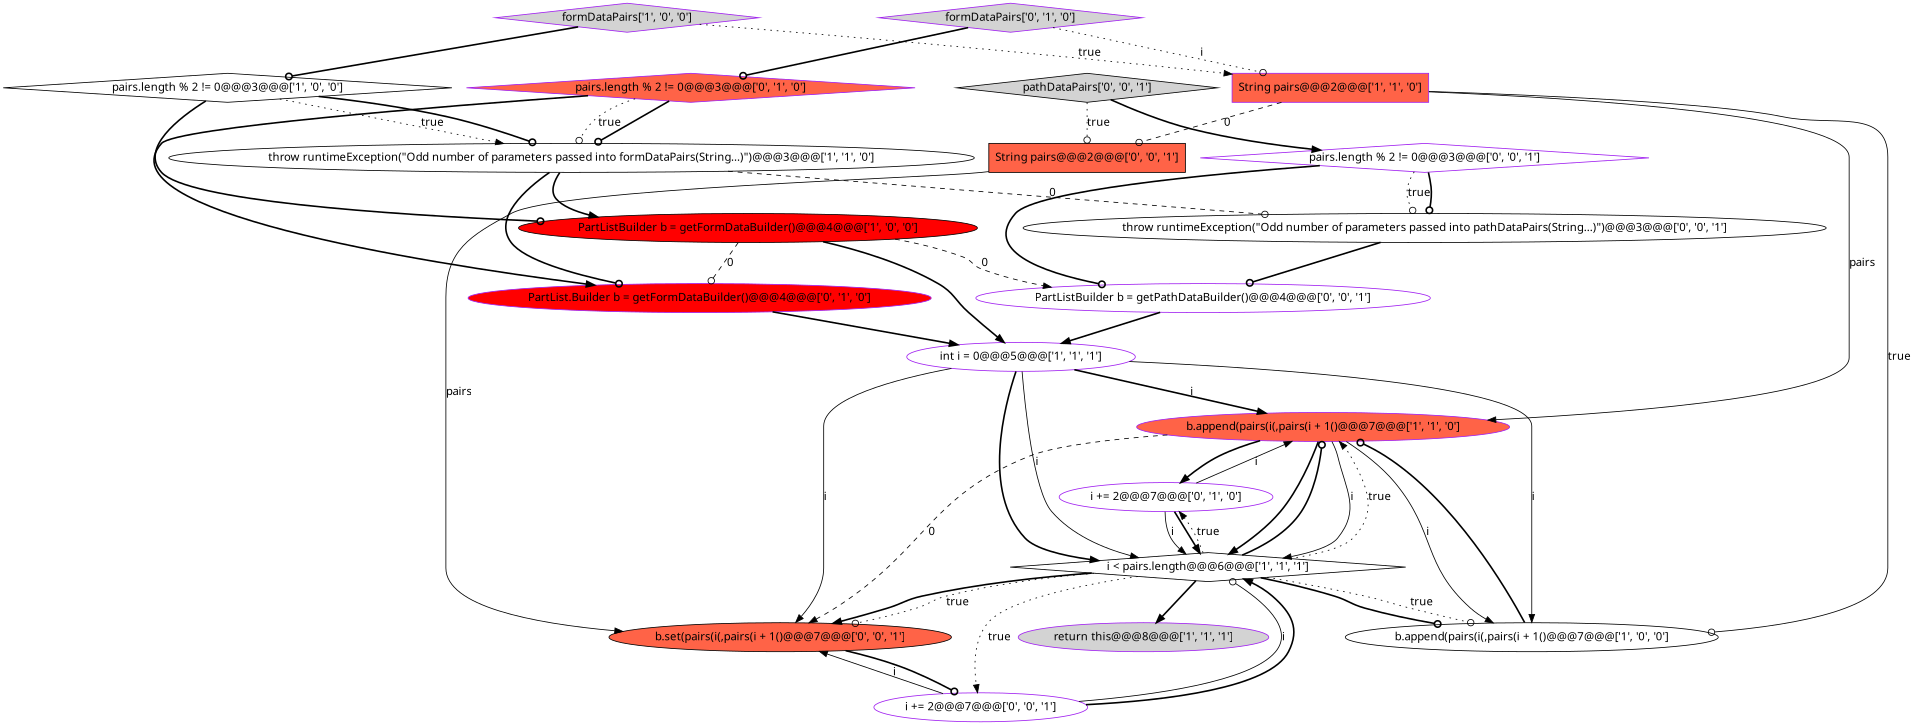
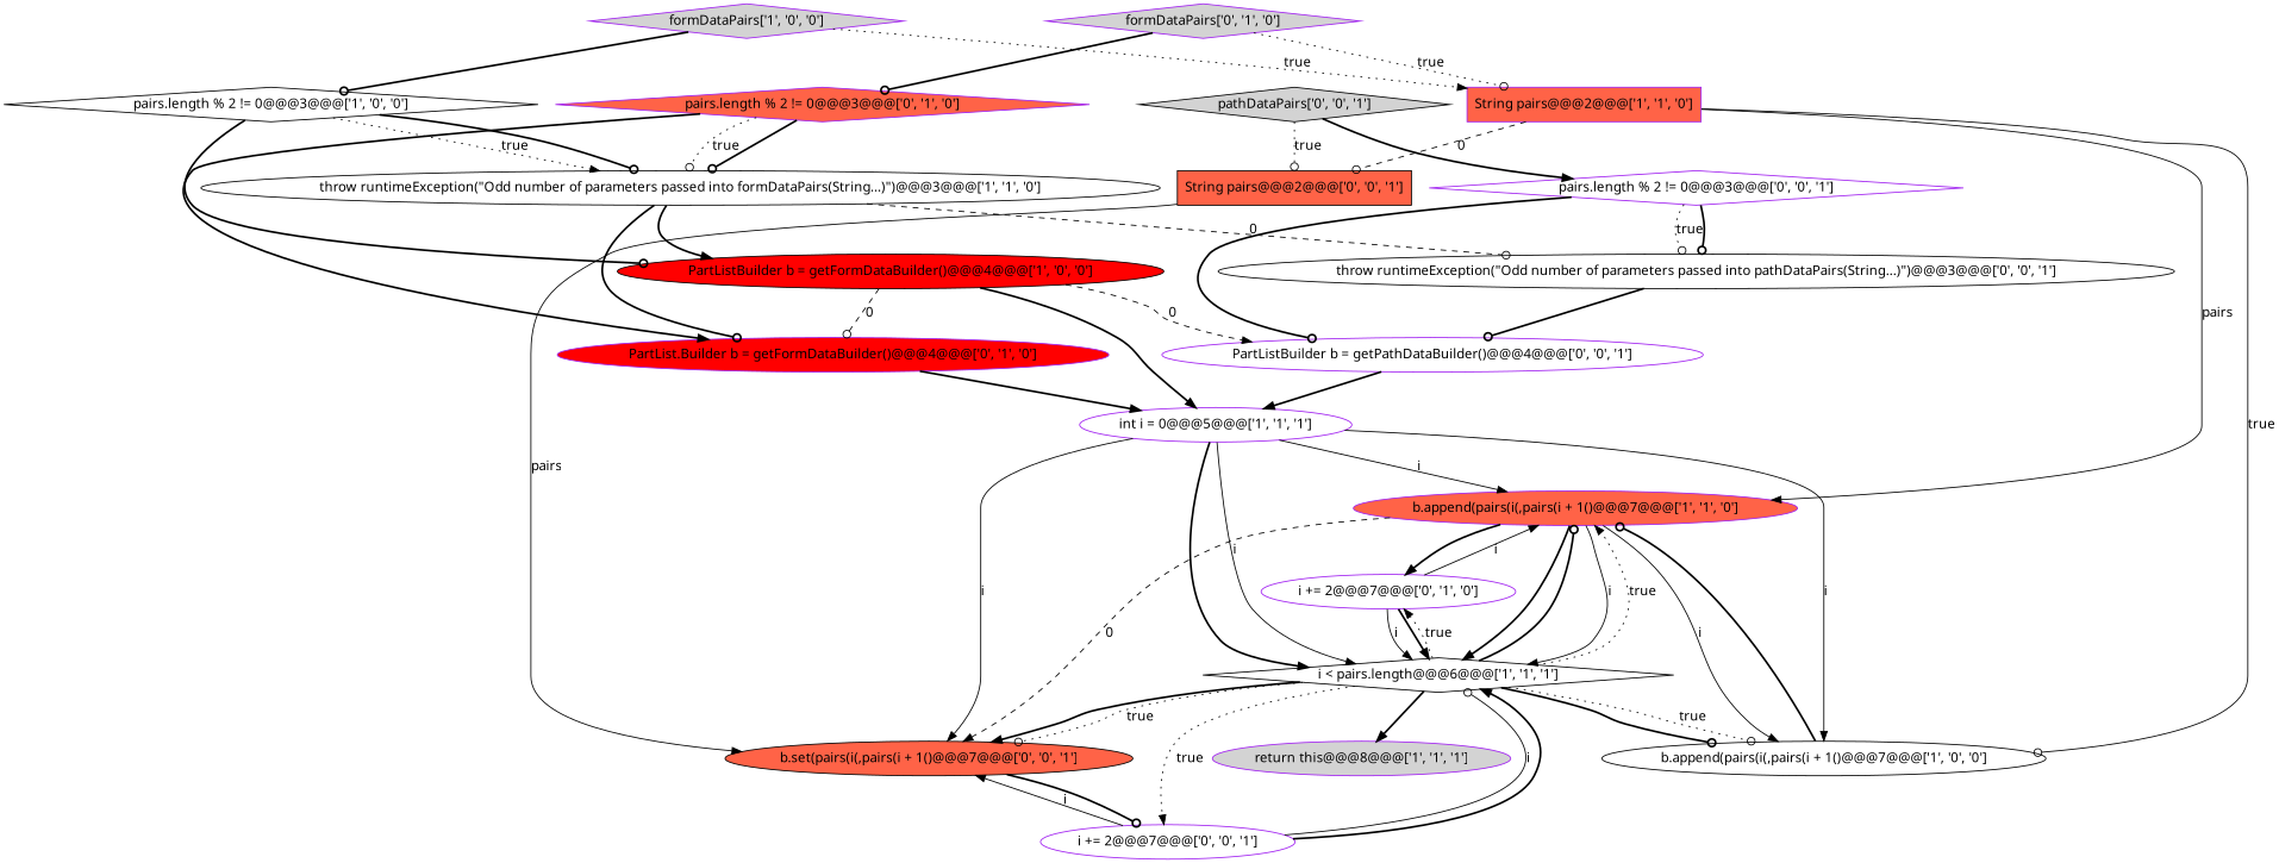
  digraph {
    fontname="Noto Sans"
    node [color=purple fillcolor=white fontname="Noto Sans" shape=ellipse style=filled]
    edge [arrowhead=normal fontname="Noto Sans" style=bold]
    n1 [fillcolor=lightgray label="formDataPairs['0', '1', '0']" shape=diamond]
    n2 [fillcolor=tomato label="String pairs@@@2@@@['1', '1', '0']" shape=box]
    n3 [fillcolor=tomato label="pairs.length % 2 != 0@@@3@@@['0', '1', '0']" shape=diamond]
    n4 [fillcolor=tomato label="b.append(pairs(i(,pairs(i + 1()@@@7@@@['1', '1', '0']"]
    n5 [color=black label="b.append(pairs(i(,pairs(i + 1()@@@7@@@['1', '0', '0']"]
    n6 [color=black fillcolor=tomato label="String pairs@@@2@@@['0', '0', '1']" shape=box]
    n7 [fillcolor=red label="PartList.Builder b = getFormDataBuilder()@@@4@@@['0', '1', '0']"]
    n8 [color=black label="throw runtimeException(\"Odd number of parameters passed into formDataPairs(String...)\")@@@3@@@['1', '1', '0']"]
    n9 [label="i += 2@@@7@@@['0', '1', '0']"]
    n10 [color=black label="i < pairs.length@@@6@@@['1', '1', '1']" shape=diamond]
    n11 [label="i += 2@@@7@@@['0', '0', '1']"]
    n12 [color=black fillcolor=tomato label="b.set(pairs(i(,pairs(i + 1()@@@7@@@['0', '0', '1']"]
    n13 [fillcolor=lightgray label="return this@@@8@@@['1', '1', '1']"]
    n14 [color=black label="throw runtimeException(\"Odd number of parameters passed into pathDataPairs(String...)\")@@@3@@@['0', '0', '1']"]
    n15 [label="PartListBuilder b = getPathDataBuilder()@@@4@@@['0', '0', '1']"]
    n16 [label="int i = 0@@@5@@@['1', '1', '1']"]
    n17 [label="pairs.length % 2 != 0@@@3@@@['0', '0', '1']" shape=diamond]
    n18 [color=black fillcolor=red label="PartListBuilder b = getFormDataBuilder()@@@4@@@['1', '0', '0']"]
    n19 [fillcolor=lightgray label="formDataPairs['1', '0', '0']" shape=diamond]
    n20 [color=black label="pairs.length % 2 != 0@@@3@@@['1', '0', '0']" shape=diamond]
    n21 [color=black fillcolor=lightgray label="pathDataPairs['0', '0', '1']" shape=diamond]
-   n1 -> n2 [arrowhead=odot label=i style=dotted]
+   n1 -> n2 [arrowhead=odot label=true style=dotted]
    n1 -> n3 [arrowhead=odot]
    n2 -> n4 [label=pairs style=solid]
    n2 -> n5 [arrowhead=odot label=true style=solid]
    n2 -> n6 [arrowhead=odot label=0 style=dashed]
    n3 -> n7
    n3 -> n8 [arrowhead=odot]
    n3 -> n8 [arrowhead=odot label=true style=dotted]
    n4 -> n5 [label=i style=solid]
    n4 -> n9
    n4 -> n10
    n4 -> n10 [label=i style=solid]
    n4 -> n12 [label=0 style=dashed]
    n5 -> n4 [arrowhead=odot]
    n6 -> n12 [label=pairs style=solid]
    n7 -> n16
    n8 -> n7 [arrowhead=odot]
    n8 -> n14 [arrowhead=odot label=0 style=dashed]
    n8 -> n18
    n9 -> n4 [label=i style=solid]
    n9 -> n10 [label=i style=solid]
    n9 -> n10
    n10 -> n4 [arrowhead=odot]
    n10 -> n4 [label=true style=dotted]
    n10 -> n5 [arrowhead=odot label=true style=dotted]
    n10 -> n5 [arrowhead=odot]
    n10 -> n9 [label=true style=dotted]
    n10 -> n11 [label=true style=dotted]
    n10 -> n12
    n10 -> n12 [arrowhead=odot label=true style=dotted]
    n10 -> n13
    n11 -> n10 [arrowhead=odot label=i style=solid]
    n11 -> n10
    n11 -> n12 [label=i style=solid]
    n12 -> n11 [arrowhead=odot]
    n14 -> n15 [arrowhead=odot]
    n15 -> n16
-   n16 -> n4 [label=i]
+   n16 -> n4 [label=i style=solid]
    n16 -> n5 [label=i style=solid]
    n16 -> n10
    n16 -> n10 [label=i style=solid]
    n16 -> n12 [label=i style=solid]
    n17 -> n14 [arrowhead=odot label=true style=dotted]
    n17 -> n14 [arrowhead=odot]
    n17 -> n15 [arrowhead=odot]
    n18 -> n7 [arrowhead=odot label=0 style=dashed]
    n18 -> n15 [label=0 style=dashed]
    n18 -> n16
    n19 -> n2 [label=true style=dotted]
    n19 -> n20 [arrowhead=odot]
    n20 -> n8 [label=true style=dotted]
    n20 -> n8 [arrowhead=odot]
    n20 -> n18 [arrowhead=odot]
    n21 -> n6 [arrowhead=odot label=true style=dotted]
    n21 -> n17
  }
